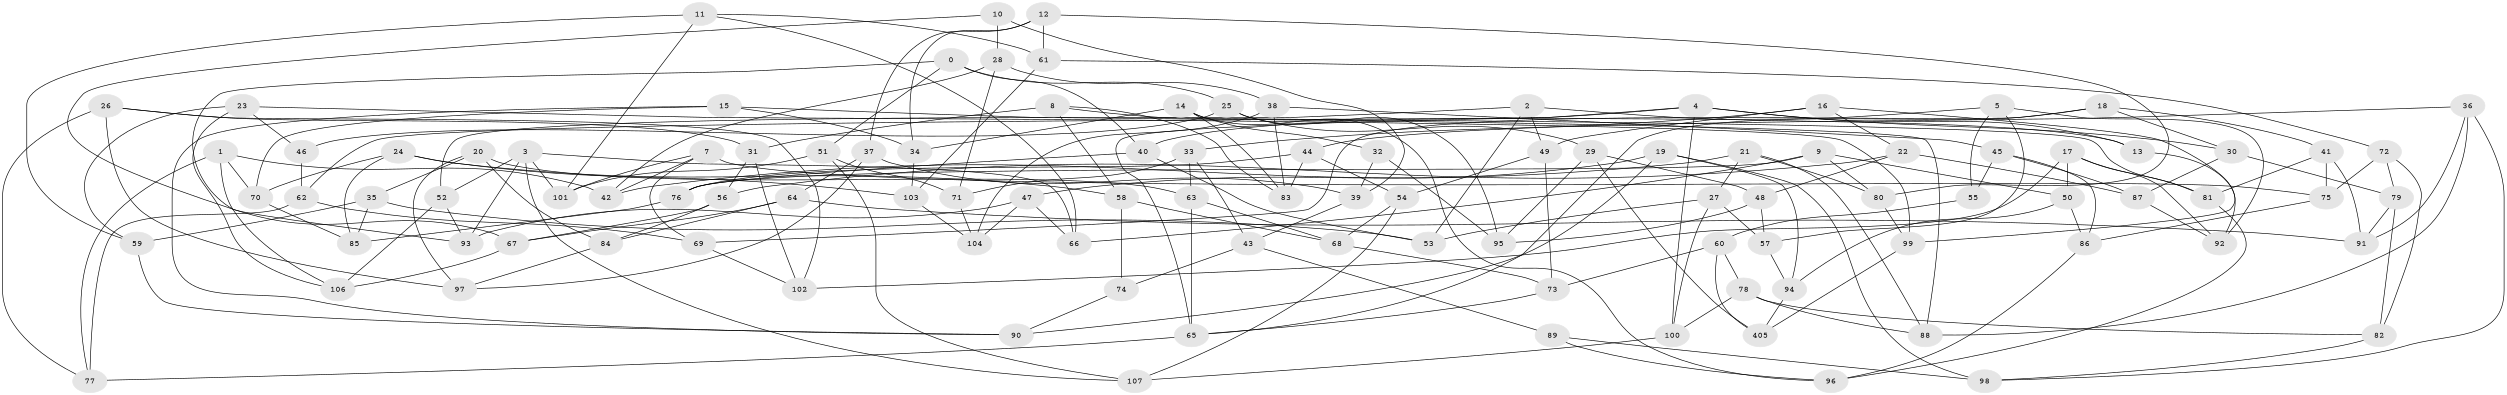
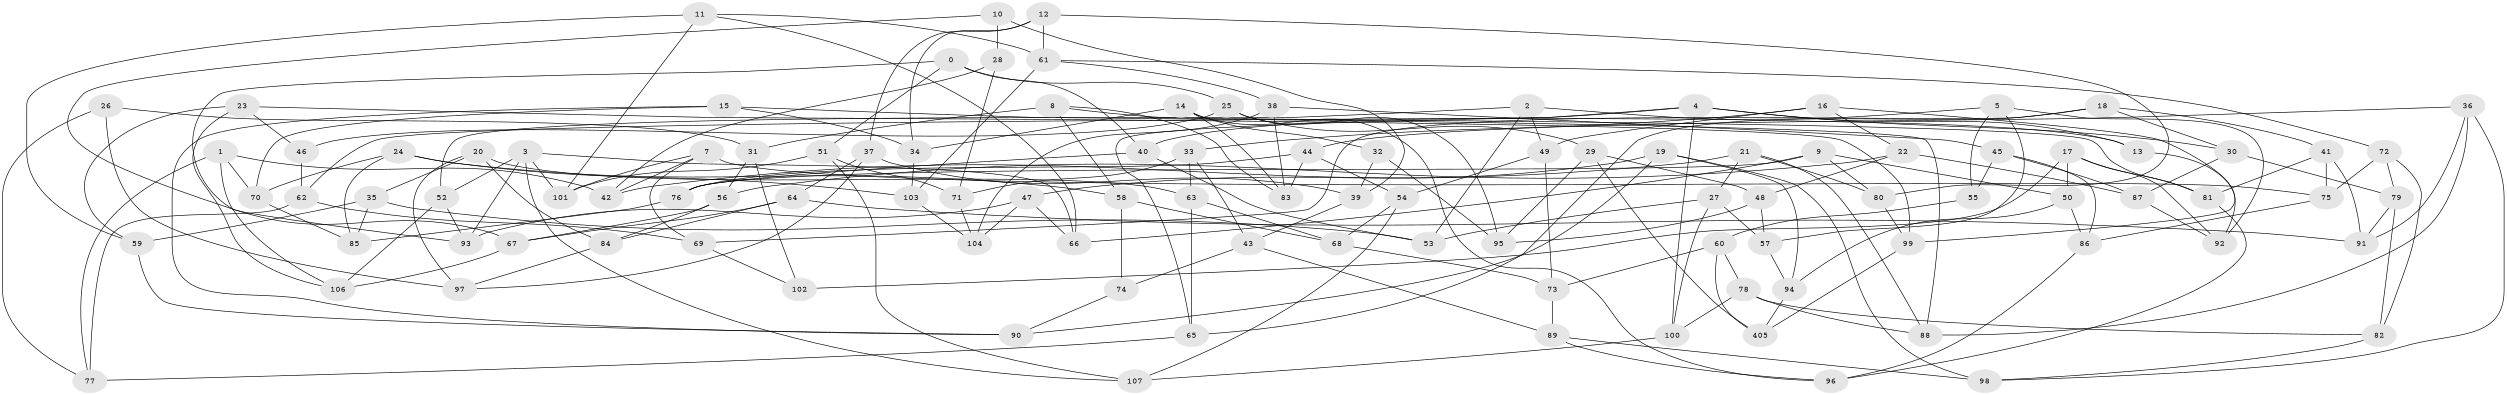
  graph {
    fontname="Courier Prime"
    node [color=gray90 fontname="Courier Prime" style=filled]
    edge [fontname="Courier Prime"]
    1
    42
    70
    77
    106
    85
    2
    13
    49
    52
    53
    92
    54
    73
    93
    3
    66
    101
    107
    4
    30
    62
    65
    100
    87
    79
    69
    5
    40
    55
    57
    76
    60
    94
    n35 [label=0]
    25
    51
    46
    29
    95
    71
    7
    75
    102
    86
    8
    31
    58
    81
    83
    56
    74
    68
    96
    9
    50
    80
    99
    10
    28
    39
    67
    38
    43
    11
    59
    61
    90
    103
    72
    12
    34
    37
    97
    64
    14
    32
    15
    88
    16
    22
    33
    48
    63
    n85 [label=405]
    17
    18
    41
    91
    19
    47
    98
    104
    20
    35
    84
    21
    27
    23
    24
    26
    45
    82
    89
    36
    44
    78
    1 -- 42
    1 -- 70
    1 -- 77
    1 -- 106
    70 -- 85
    2 -- 13
    2 -- 49
    2 -- 52
    2 -- 53
    13 -- 92
    49 -- 54
    49 -- 73
    52 -- 106
    52 -- 93
    54 -- 107
    54 -- 68
-   73 -- 65
+   73 -- 89
    3 -- 52
    3 -- 93
    3 -- 66
    3 -- 101
    3 -- 107
    4 -- 13
    4 -- 30
    4 -- 62
    4 -- 65
    4 -- 100
    30 -- 87
    30 -- 79
    62 -- 77
    62 -- 69
    65 -- 77
    100 -- 107
    87 -- 92
    79 -- 91
    79 -- 82
    69 -- 102
    5 -- 92
    5 -- 40
    5 -- 55
    5 -- 57
    40 -- 53
    40 -- 76
    55 -- 60
    57 -- 94
    76 -- 85
    60 -- 73
    60 -- n85
    60 -- 78
    94 -- n85
    n35 -- 93
    n35 -- 40
    n35 -- 25
    n35 -- 51
    25 -- 46
    25 -- 29
    25 -- 95
    51 -- 101
    51 -- 107
    51 -- 71
    46 -- 62
    29 -- 95
    29 -- 48
    29 -- n85
    71 -- 104
    7 -- 42
    7 -- 101
    7 -- 69
    7 -- 75
    75 -- 86
    86 -- 96
    8 -- 31
    8 -- 58
    8 -- 81
    8 -- 83
    31 -- 102
    31 -- 56
    58 -- 74
    58 -- 68
    81 -- 96
    56 -- 67
    56 -- 84
    74 -- 90
    68 -- 73
    9 -- 66
    9 -- 76
    9 -- 50
    9 -- 80
    50 -- 94
    50 -- 86
    80 -- 99
    99 -- n85
    10 -- 28
    10 -- 39
    10 -- 67
    28 -- 42
    28 -- 71
-   28 -- 38
+   61 -- 38
    39 -- 43
    67 -- 106
    38 -- 83
    38 -- 104
    38 -- 45
    43 -- 74
    43 -- 89
    11 -- 66
    11 -- 101
    11 -- 59
    11 -- 61
    59 -- 90
    61 -- 103
    61 -- 72
    103 -- 104
    72 -- 79
    72 -- 75
    72 -- 82
    12 -- 80
    12 -- 61
    12 -- 34
    12 -- 37
    34 -- 103
    37 -- 39
    37 -- 97
    37 -- 64
    64 -- 67
    64 -- 91
    64 -- 84
    14 -- 83
    14 -- 96
    14 -- 34
    14 -- 32
    32 -- 95
    32 -- 39
    15 -- 70
    15 -- 90
    15 -- 34
    15 -- 88
    16 -- 49
    16 -- 99
    16 -- 22
    16 -- 33
    22 -- 87
    22 -- 56
    22 -- 48
    33 -- 71
    33 -- 43
    33 -- 63
    48 -- 57
    48 -- 95
    63 -- 65
    63 -- 68
    17 -- 92
    17 -- 102
    17 -- 81
    17 -- 50
    18 -- 30
    18 -- 65
    18 -- 69
    18 -- 41
    41 -- 75
    41 -- 81
    41 -- 91
    19 -- 94
    19 -- 90
    19 -- 47
    19 -- 98
    47 -- 93
    47 -- 66
    47 -- 104
    20 -- 97
    20 -- 63
    20 -- 35
    20 -- 84
    35 -- 85
    35 -- 53
    35 -- 59
    84 -- 97
    21 -- 42
    21 -- 80
    21 -- 88
    21 -- 27
    27 -- 53
    27 -- 100
    27 -- 57
    23 -- 106
    23 -- 46
    23 -- 99
    23 -- 59
    24 -- 70
    24 -- 85
    24 -- 58
    24 -- 103
    26 -- 77
-   26 -- 102
    26 -- 31
    26 -- 97
    45 -- 87
    45 -- 55
    45 -- 86
    82 -- 98
    89 -- 96
    89 -- 98
    36 -- 88
    36 -- 91
    36 -- 98
    36 -- 44
    44 -- 54
    44 -- 76
    44 -- 83
    78 -- 100
    78 -- 88
    78 -- 82
  }
